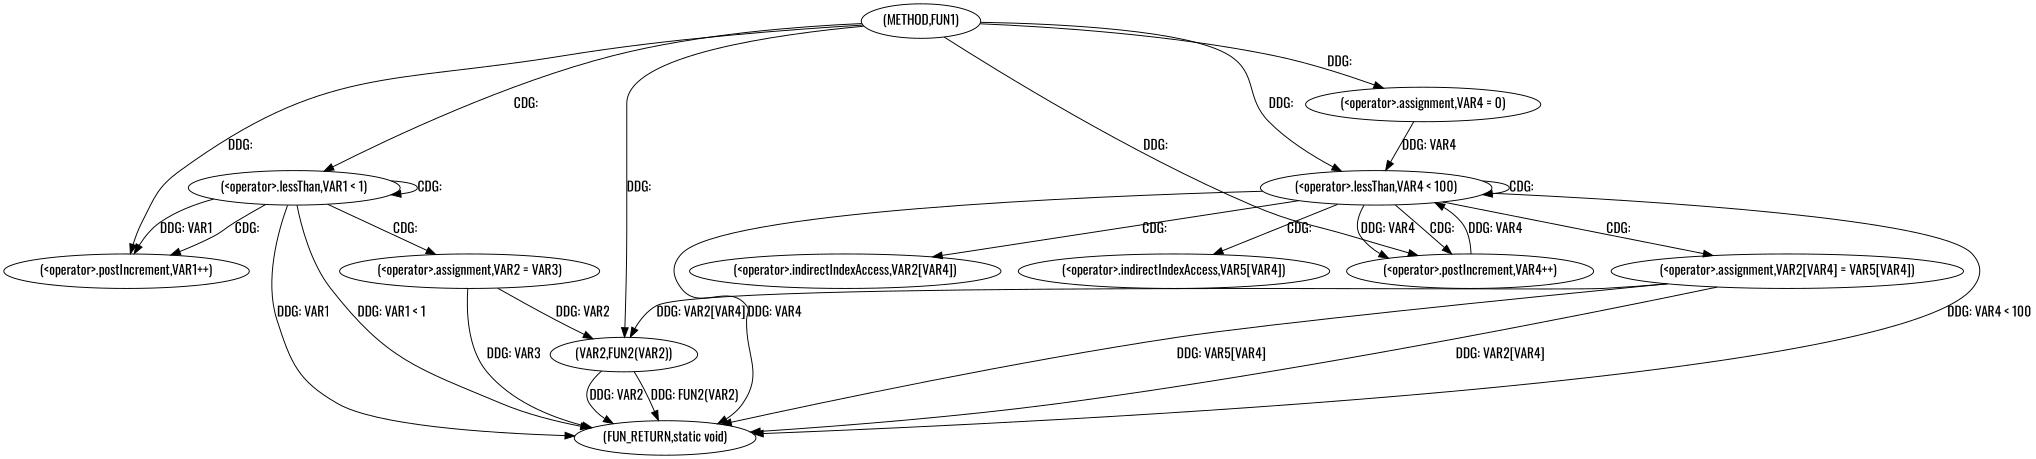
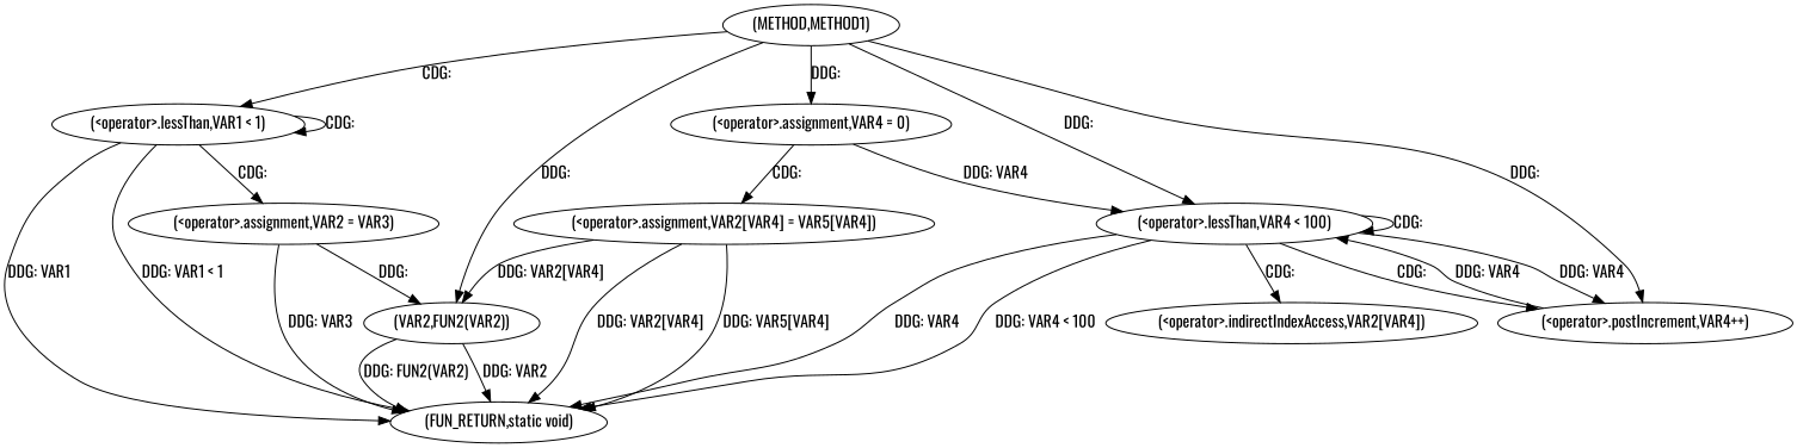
  digraph {
    fontname=Oswald
    node [fontname=Oswald]
    edge [fontname=Oswald]
-   n1 [label="(METHOD,FUN1)"]
+   n1 [label="(METHOD,METHOD1)"]
    n2 [label="(<operator>.lessThan,VAR1 < 1)"]
-   n3 [label="(<operator>.postIncrement,VAR1++)"]
    n4 [label="(<operator>.assignment,VAR4 = 0)"]
    n5 [label="(<operator>.lessThan,VAR4 < 100)"]
    n6 [label="(<operator>.postIncrement,VAR4++)"]
    n7 [label="(VAR2,FUN2(VAR2))"]
    n8 [label="(<operator>.assignment,VAR2 = VAR3)"]
    n9 [label="(FUN_RETURN,static void)"]
    n10 [label="(<operator>.assignment,VAR2[VAR4] = VAR5[VAR4])"]
    n11 [label="(<operator>.indirectIndexAccess,VAR2[VAR4])"]
-   n12 [label="(<operator>.indirectIndexAccess,VAR5[VAR4])"]
    n1 -> n2 [label="CDG: "]
-   n1 -> n3 [label="DDG: "]
    n1 -> n4 [label="DDG: "]
    n1 -> n5 [label="DDG: "]
    n1 -> n6 [label="DDG: "]
    n1 -> n7 [label="DDG: "]
    n2 -> n2 [label="CDG: "]
-   n2 -> n3 [label="DDG: VAR1"]
-   n2 -> n3 [label="CDG: "]
    n2 -> n8 [label="CDG: "]
    n2 -> n9 [label="DDG: VAR1"]
    n2 -> n9 [label="DDG: VAR1 < 1"]
    n4 -> n5 [label="DDG: VAR4"]
    n5 -> n5 [label="CDG: "]
    n5 -> n6 [label="DDG: VAR4"]
    n5 -> n6 [label="CDG: "]
    n5 -> n9 [label="DDG: VAR4"]
    n5 -> n9 [label="DDG: VAR4 < 100"]
-   n5 -> n10 [label="CDG: "]
+   n4 -> n10 [label="CDG: "]
    n5 -> n11 [label="CDG: "]
-   n5 -> n12 [label="CDG: "]
    n6 -> n5 [label="DDG: VAR4"]
    n7 -> n9 [label="DDG: VAR2"]
    n7 -> n9 [label="DDG: FUN2(VAR2)"]
-   n8 -> n7 [label="DDG: VAR2"]
+   n8 -> n7 [label="DDG: "]
    n8 -> n9 [label="DDG: VAR3"]
    n10 -> n7 [label="DDG: VAR2[VAR4]"]
    n10 -> n9 [label="DDG: VAR2[VAR4]"]
    n10 -> n9 [label="DDG: VAR5[VAR4]"]
  }
